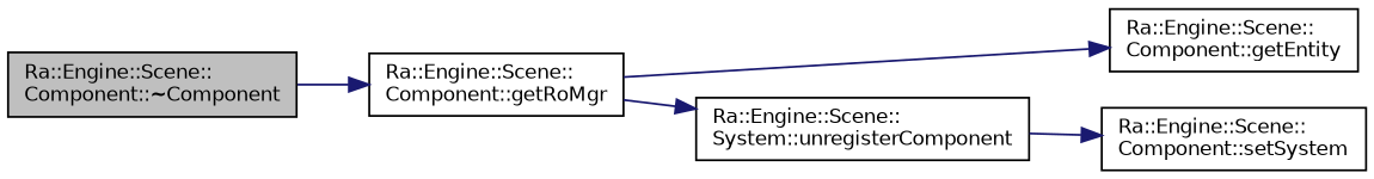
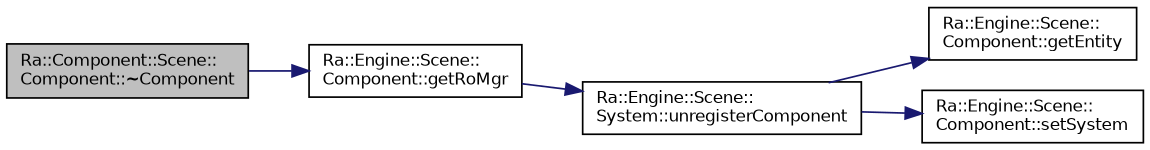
  digraph {
    rankdir=LR
    node [color=black fillcolor=white fontname=Helvetica fontsize=10 shape=record style=filled]
    edge [color=midnightblue fontname=Helvetica fontsize=10 labelfontname=Helvetica labelfontsize=10 style=solid]
-   n1 [fillcolor=grey75 fontcolor=black height=0.2 label="Ra::Engine::Scene::\lComponent::~Component" width=0.4]
+   n1 [fillcolor=grey75 fontcolor=black height=0.2 label="Ra::Component::Scene::\lComponent::~Component" width=0.4]
    n2 [height=0.2 label="Ra::Engine::Scene::\lComponent::getRoMgr" width=0.4]
    n3 [height=0.2 label="Ra::Engine::Scene::\lComponent::getEntity" width=0.4]
    n4 [height=0.2 label="Ra::Engine::Scene::\lSystem::unregisterComponent" width=0.4]
    n5 [height=0.2 label="Ra::Engine::Scene::\lComponent::setSystem" width=0.4]
    n1 -> n2
    n2 -> n4
-   n2 -> n3
+   n4 -> n3
    n4 -> n5
  }
